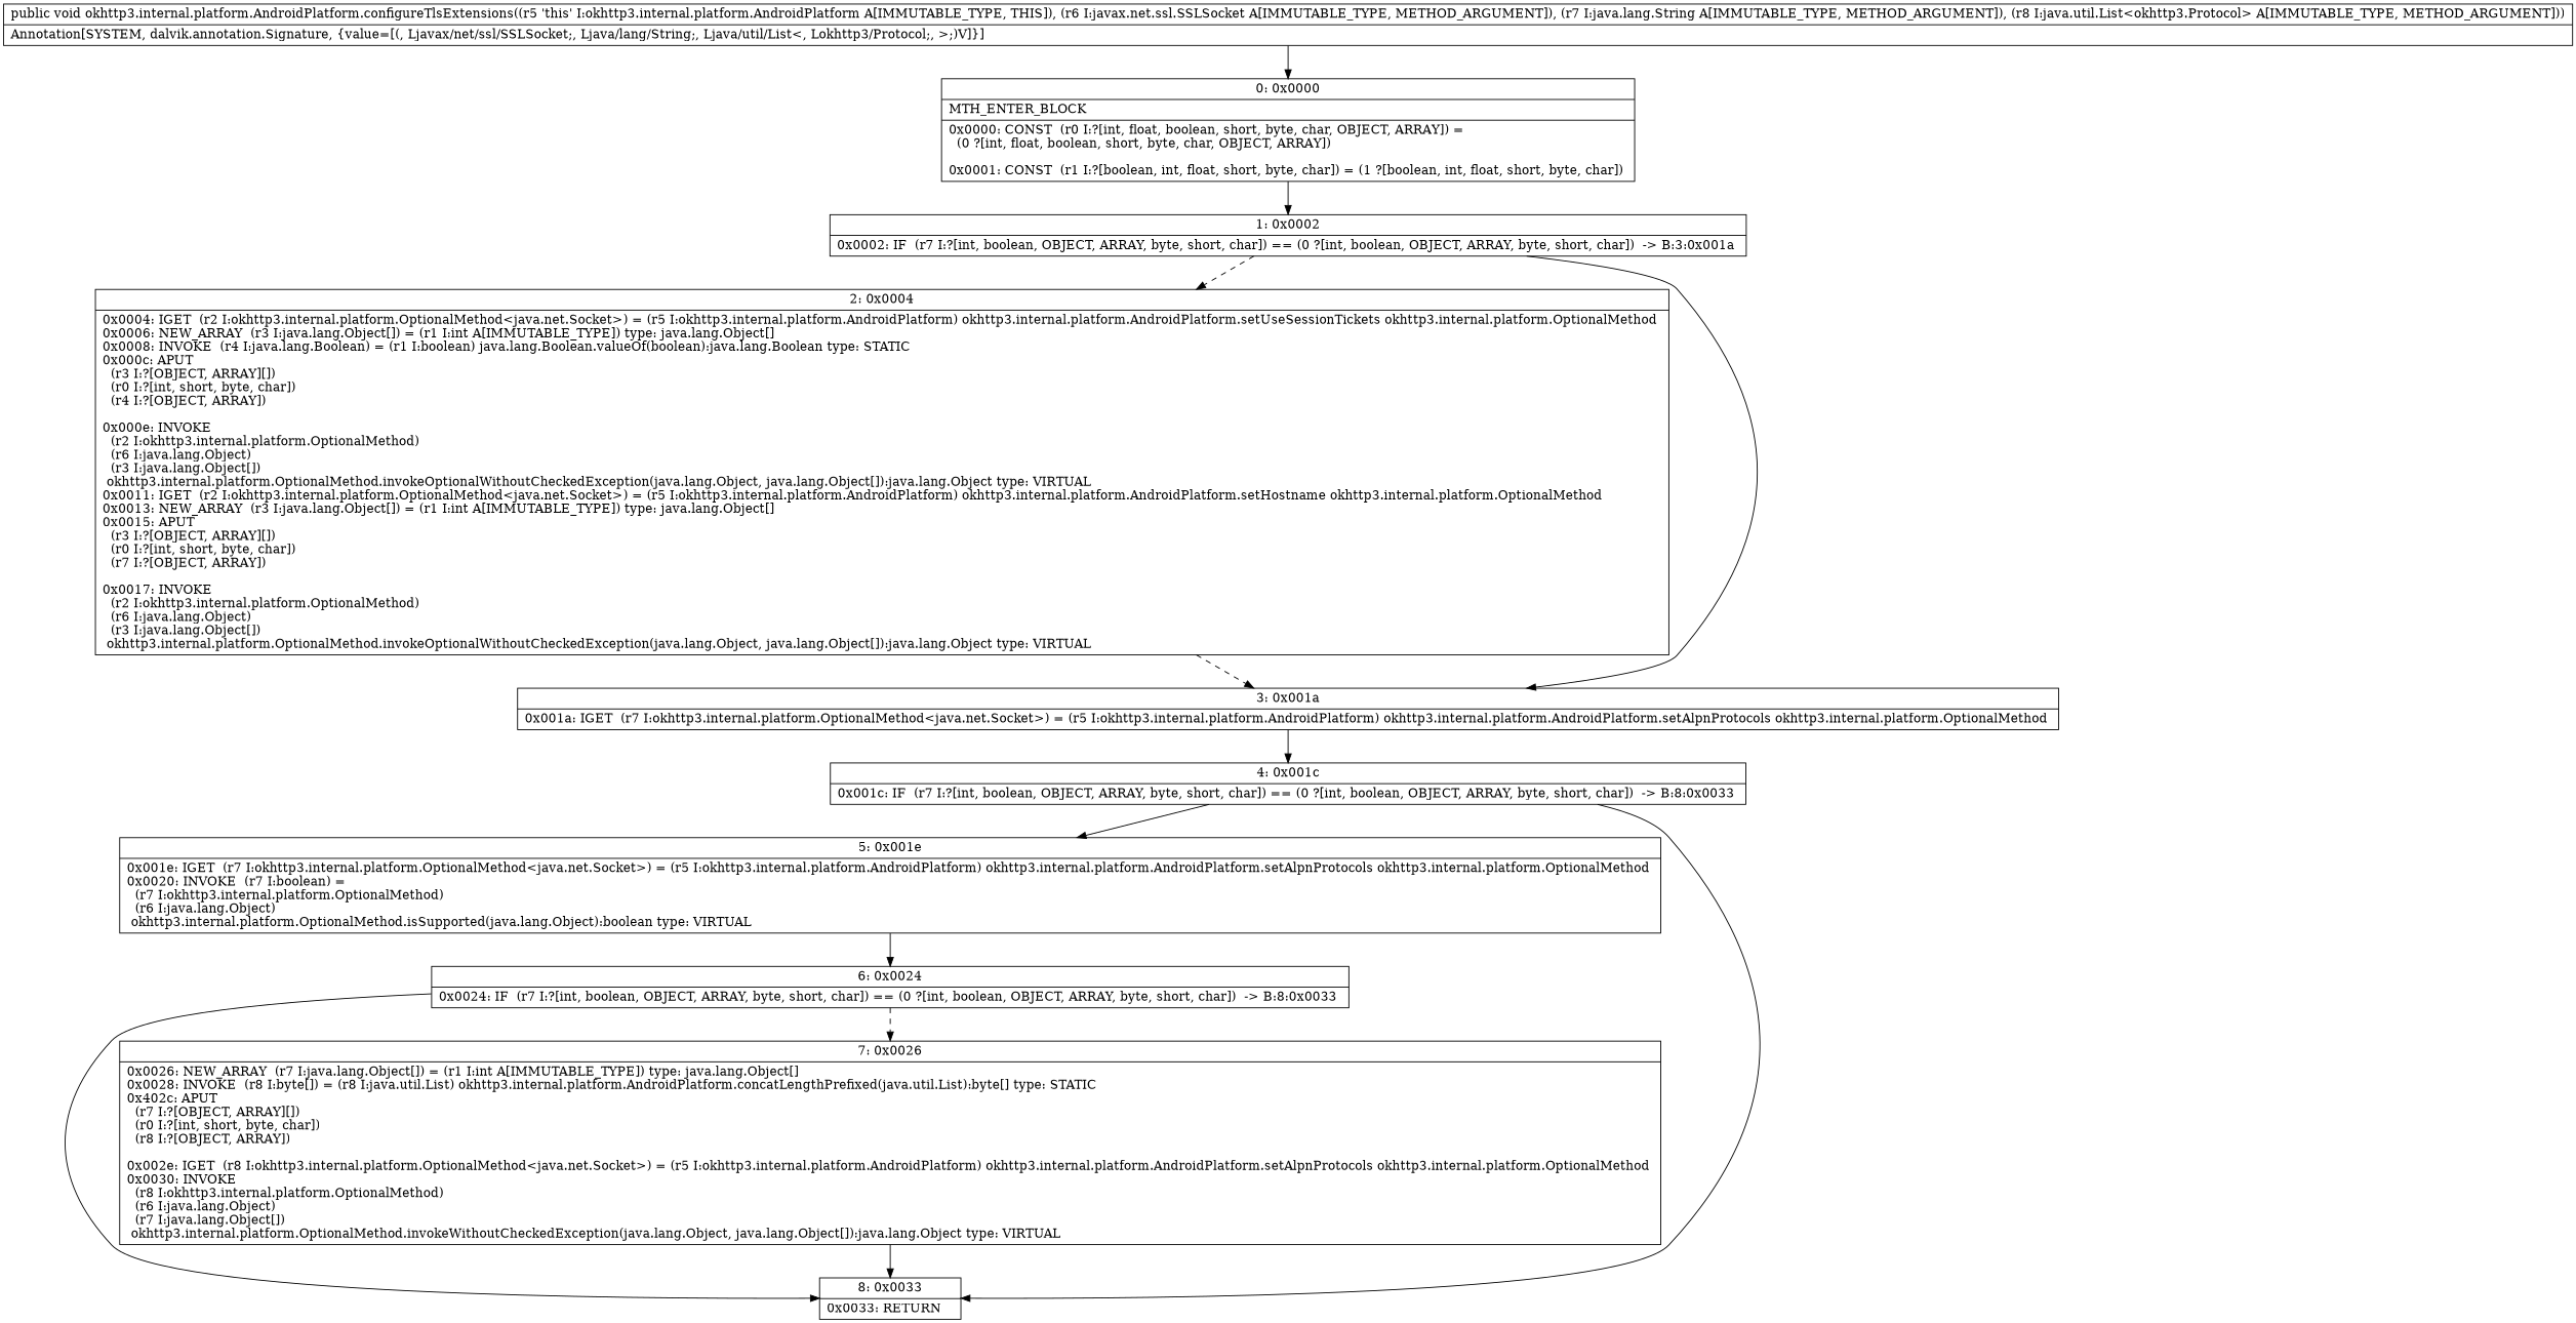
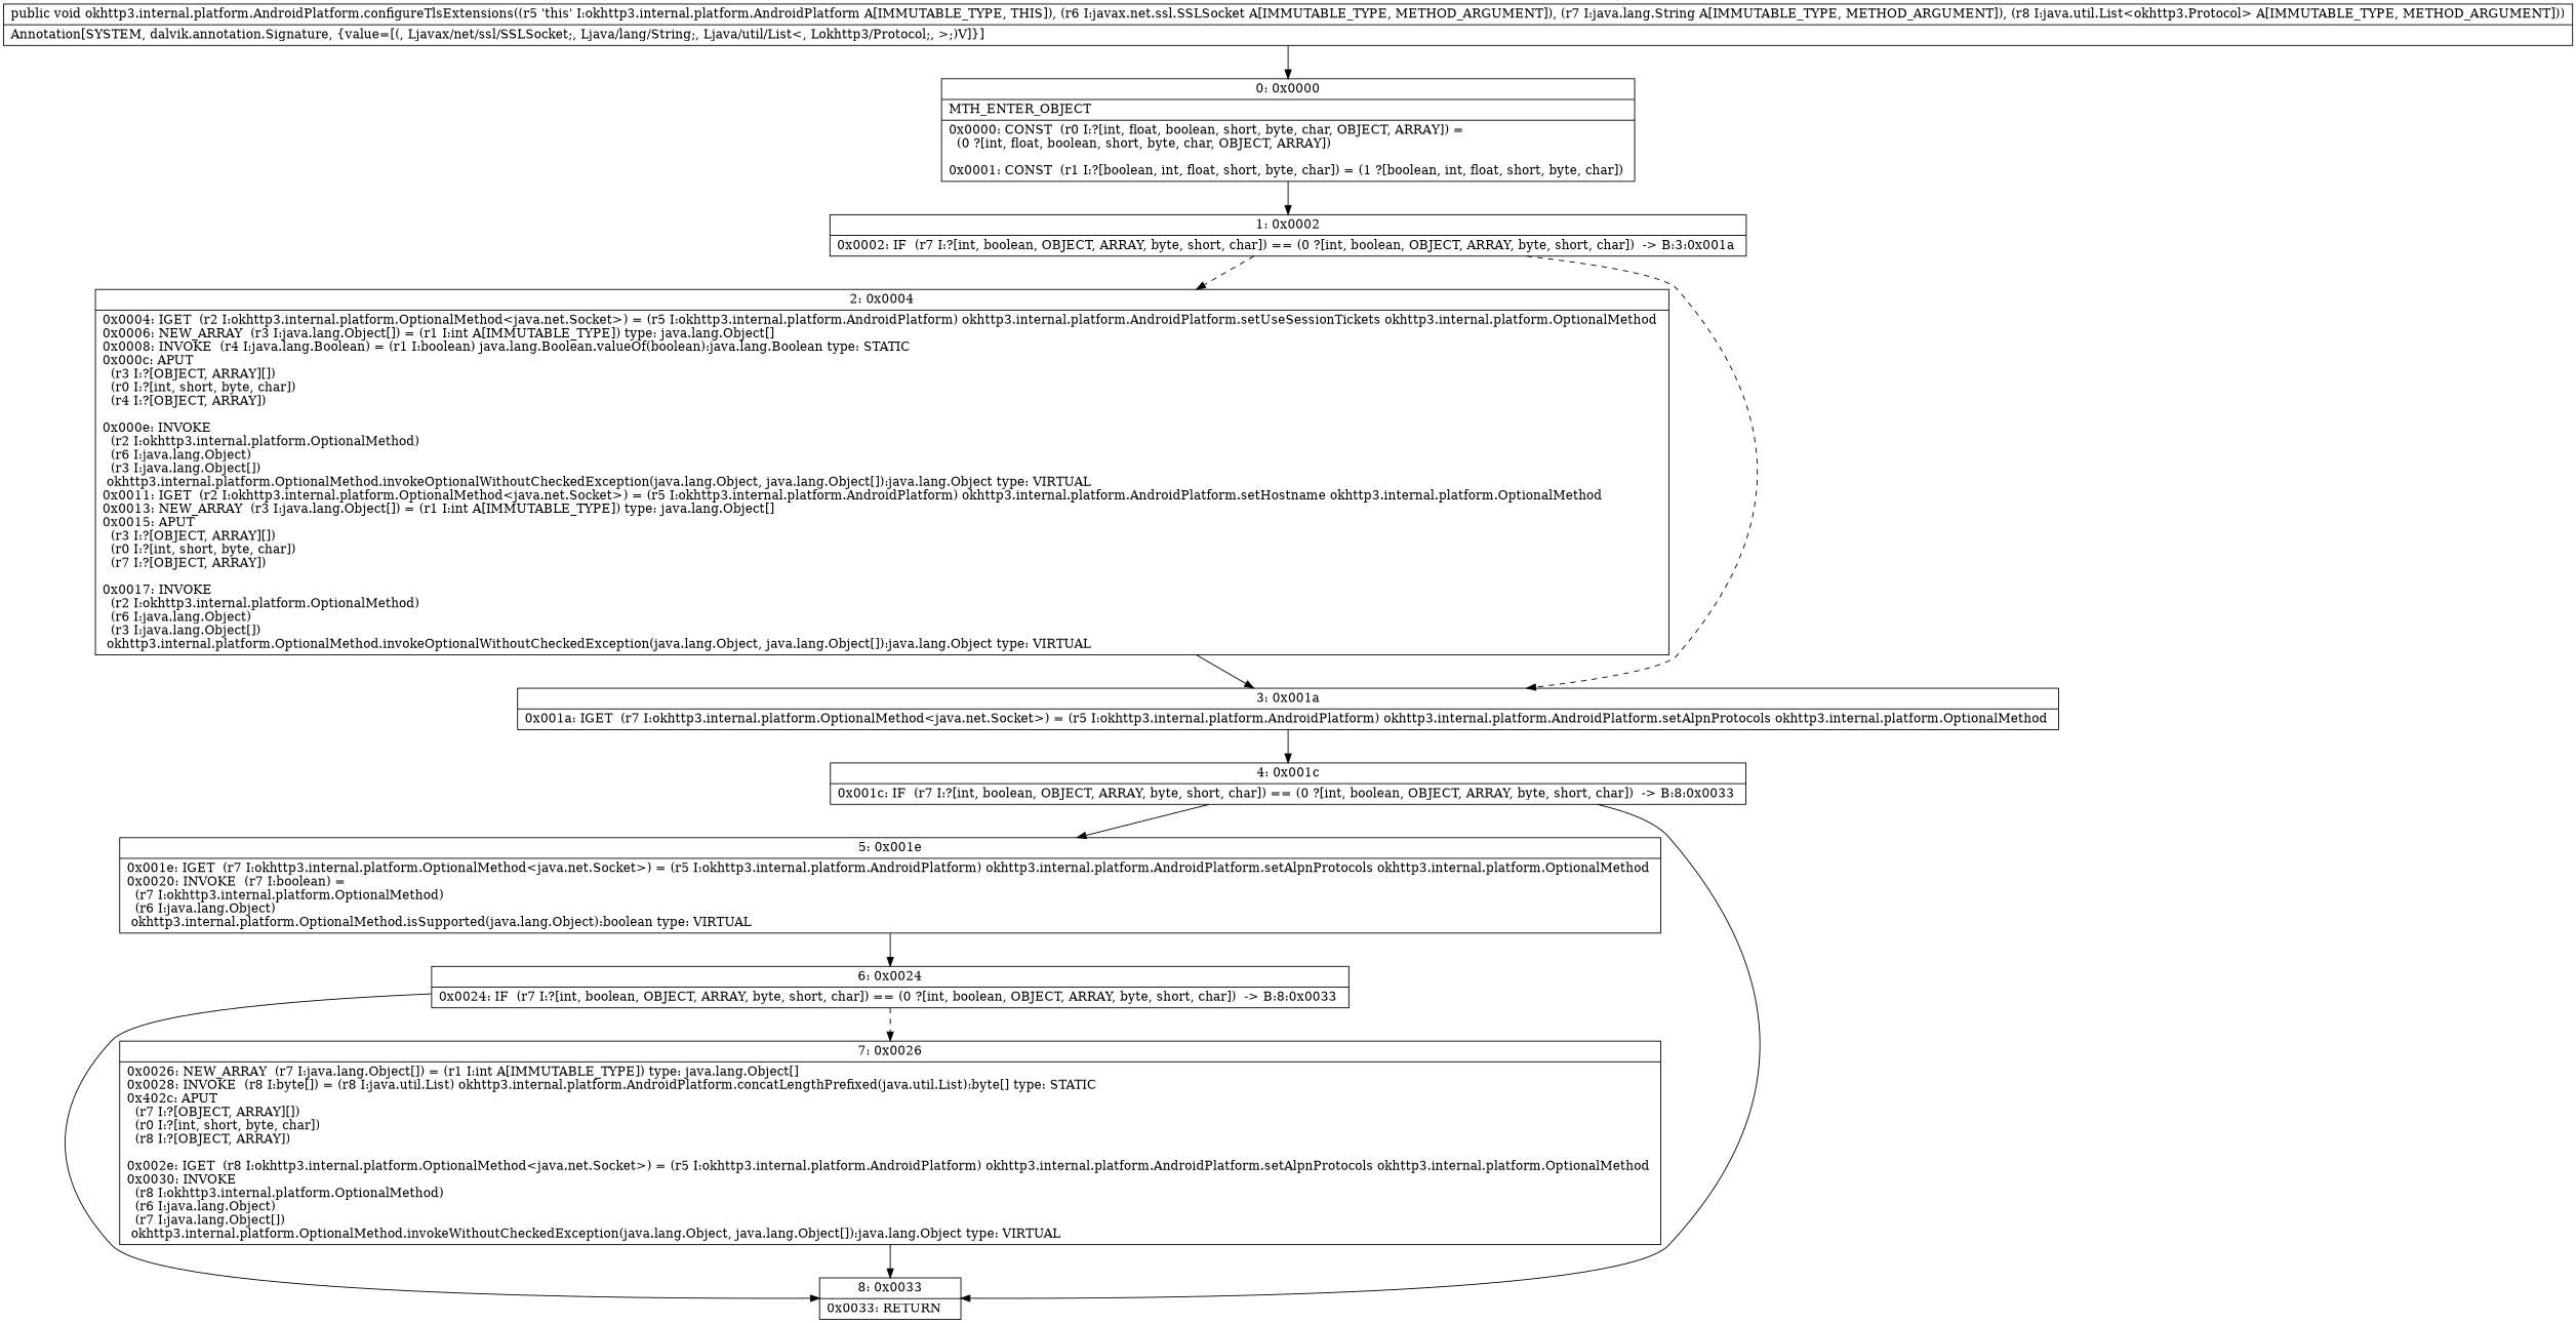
  digraph {
    node [shape=record]
-   n1 [label="{0\:\ 0x0000|MTH_ENTER_BLOCK\l|0x0000: CONST  (r0 I:?[int, float, boolean, short, byte, char, OBJECT, ARRAY]) = \l  (0 ?[int, float, boolean, short, byte, char, OBJECT, ARRAY])\l \l0x0001: CONST  (r1 I:?[boolean, int, float, short, byte, char]) = (1 ?[boolean, int, float, short, byte, char]) \l}"]
+   n1 [label="{0\:\ 0x0000|MTH_ENTER_OBJECT\l|0x0000: CONST  (r0 I:?[int, float, boolean, short, byte, char, OBJECT, ARRAY]) = \l  (0 ?[int, float, boolean, short, byte, char, OBJECT, ARRAY])\l \l0x0001: CONST  (r1 I:?[boolean, int, float, short, byte, char]) = (1 ?[boolean, int, float, short, byte, char]) \l}"]
    n2 [label="{1\:\ 0x0002|0x0002: IF  (r7 I:?[int, boolean, OBJECT, ARRAY, byte, short, char]) == (0 ?[int, boolean, OBJECT, ARRAY, byte, short, char])  \-\> B:3:0x001a \l}"]
    n3 [label="{2\:\ 0x0004|0x0004: IGET  (r2 I:okhttp3.internal.platform.OptionalMethod\<java.net.Socket\>) = (r5 I:okhttp3.internal.platform.AndroidPlatform) okhttp3.internal.platform.AndroidPlatform.setUseSessionTickets okhttp3.internal.platform.OptionalMethod \l0x0006: NEW_ARRAY  (r3 I:java.lang.Object[]) = (r1 I:int A[IMMUTABLE_TYPE]) type: java.lang.Object[] \l0x0008: INVOKE  (r4 I:java.lang.Boolean) = (r1 I:boolean) java.lang.Boolean.valueOf(boolean):java.lang.Boolean type: STATIC \l0x000c: APUT  \l  (r3 I:?[OBJECT, ARRAY][])\l  (r0 I:?[int, short, byte, char])\l  (r4 I:?[OBJECT, ARRAY])\l \l0x000e: INVOKE  \l  (r2 I:okhttp3.internal.platform.OptionalMethod)\l  (r6 I:java.lang.Object)\l  (r3 I:java.lang.Object[])\l okhttp3.internal.platform.OptionalMethod.invokeOptionalWithoutCheckedException(java.lang.Object, java.lang.Object[]):java.lang.Object type: VIRTUAL \l0x0011: IGET  (r2 I:okhttp3.internal.platform.OptionalMethod\<java.net.Socket\>) = (r5 I:okhttp3.internal.platform.AndroidPlatform) okhttp3.internal.platform.AndroidPlatform.setHostname okhttp3.internal.platform.OptionalMethod \l0x0013: NEW_ARRAY  (r3 I:java.lang.Object[]) = (r1 I:int A[IMMUTABLE_TYPE]) type: java.lang.Object[] \l0x0015: APUT  \l  (r3 I:?[OBJECT, ARRAY][])\l  (r0 I:?[int, short, byte, char])\l  (r7 I:?[OBJECT, ARRAY])\l \l0x0017: INVOKE  \l  (r2 I:okhttp3.internal.platform.OptionalMethod)\l  (r6 I:java.lang.Object)\l  (r3 I:java.lang.Object[])\l okhttp3.internal.platform.OptionalMethod.invokeOptionalWithoutCheckedException(java.lang.Object, java.lang.Object[]):java.lang.Object type: VIRTUAL \l}"]
    n4 [label="{3\:\ 0x001a|0x001a: IGET  (r7 I:okhttp3.internal.platform.OptionalMethod\<java.net.Socket\>) = (r5 I:okhttp3.internal.platform.AndroidPlatform) okhttp3.internal.platform.AndroidPlatform.setAlpnProtocols okhttp3.internal.platform.OptionalMethod \l}"]
    n5 [label="{4\:\ 0x001c|0x001c: IF  (r7 I:?[int, boolean, OBJECT, ARRAY, byte, short, char]) == (0 ?[int, boolean, OBJECT, ARRAY, byte, short, char])  \-\> B:8:0x0033 \l}"]
    n6 [label="{5\:\ 0x001e|0x001e: IGET  (r7 I:okhttp3.internal.platform.OptionalMethod\<java.net.Socket\>) = (r5 I:okhttp3.internal.platform.AndroidPlatform) okhttp3.internal.platform.AndroidPlatform.setAlpnProtocols okhttp3.internal.platform.OptionalMethod \l0x0020: INVOKE  (r7 I:boolean) = \l  (r7 I:okhttp3.internal.platform.OptionalMethod)\l  (r6 I:java.lang.Object)\l okhttp3.internal.platform.OptionalMethod.isSupported(java.lang.Object):boolean type: VIRTUAL \l}"]
    n7 [label="{8\:\ 0x0033|0x0033: RETURN   \l}"]
    n8 [label="{6\:\ 0x0024|0x0024: IF  (r7 I:?[int, boolean, OBJECT, ARRAY, byte, short, char]) == (0 ?[int, boolean, OBJECT, ARRAY, byte, short, char])  \-\> B:8:0x0033 \l}"]
    n9 [label="{7\:\ 0x0026|0x0026: NEW_ARRAY  (r7 I:java.lang.Object[]) = (r1 I:int A[IMMUTABLE_TYPE]) type: java.lang.Object[] \l0x0028: INVOKE  (r8 I:byte[]) = (r8 I:java.util.List) okhttp3.internal.platform.AndroidPlatform.concatLengthPrefixed(java.util.List):byte[] type: STATIC \l0x402c: APUT  \l  (r7 I:?[OBJECT, ARRAY][])\l  (r0 I:?[int, short, byte, char])\l  (r8 I:?[OBJECT, ARRAY])\l \l0x002e: IGET  (r8 I:okhttp3.internal.platform.OptionalMethod\<java.net.Socket\>) = (r5 I:okhttp3.internal.platform.AndroidPlatform) okhttp3.internal.platform.AndroidPlatform.setAlpnProtocols okhttp3.internal.platform.OptionalMethod \l0x0030: INVOKE  \l  (r8 I:okhttp3.internal.platform.OptionalMethod)\l  (r6 I:java.lang.Object)\l  (r7 I:java.lang.Object[])\l okhttp3.internal.platform.OptionalMethod.invokeWithoutCheckedException(java.lang.Object, java.lang.Object[]):java.lang.Object type: VIRTUAL \l}"]
    n10 [label="{public void okhttp3.internal.platform.AndroidPlatform.configureTlsExtensions((r5 'this' I:okhttp3.internal.platform.AndroidPlatform A[IMMUTABLE_TYPE, THIS]), (r6 I:javax.net.ssl.SSLSocket A[IMMUTABLE_TYPE, METHOD_ARGUMENT]), (r7 I:java.lang.String A[IMMUTABLE_TYPE, METHOD_ARGUMENT]), (r8 I:java.util.List\<okhttp3.Protocol\> A[IMMUTABLE_TYPE, METHOD_ARGUMENT]))  | Annotation[SYSTEM, dalvik.annotation.Signature, \{value=[(, Ljavax\/net\/ssl\/SSLSocket;, Ljava\/lang\/String;, Ljava\/util\/List\<, Lokhttp3\/Protocol;, \>;)V]\}]\l}"]
    n1 -> n2
    n2 -> n3 [style=dashed]
-   n2 -> n4
-   n3 -> n4 [style=dashed]
+   n2 -> n4 [style=dashed]
+   n3 -> n4
    n4 -> n5
    n5 -> n6 [style=solid]
    n5 -> n7
    n6 -> n8
    n8 -> n7
    n8 -> n9 [style=dashed]
    n9 -> n7
    n10 -> n1
  }
